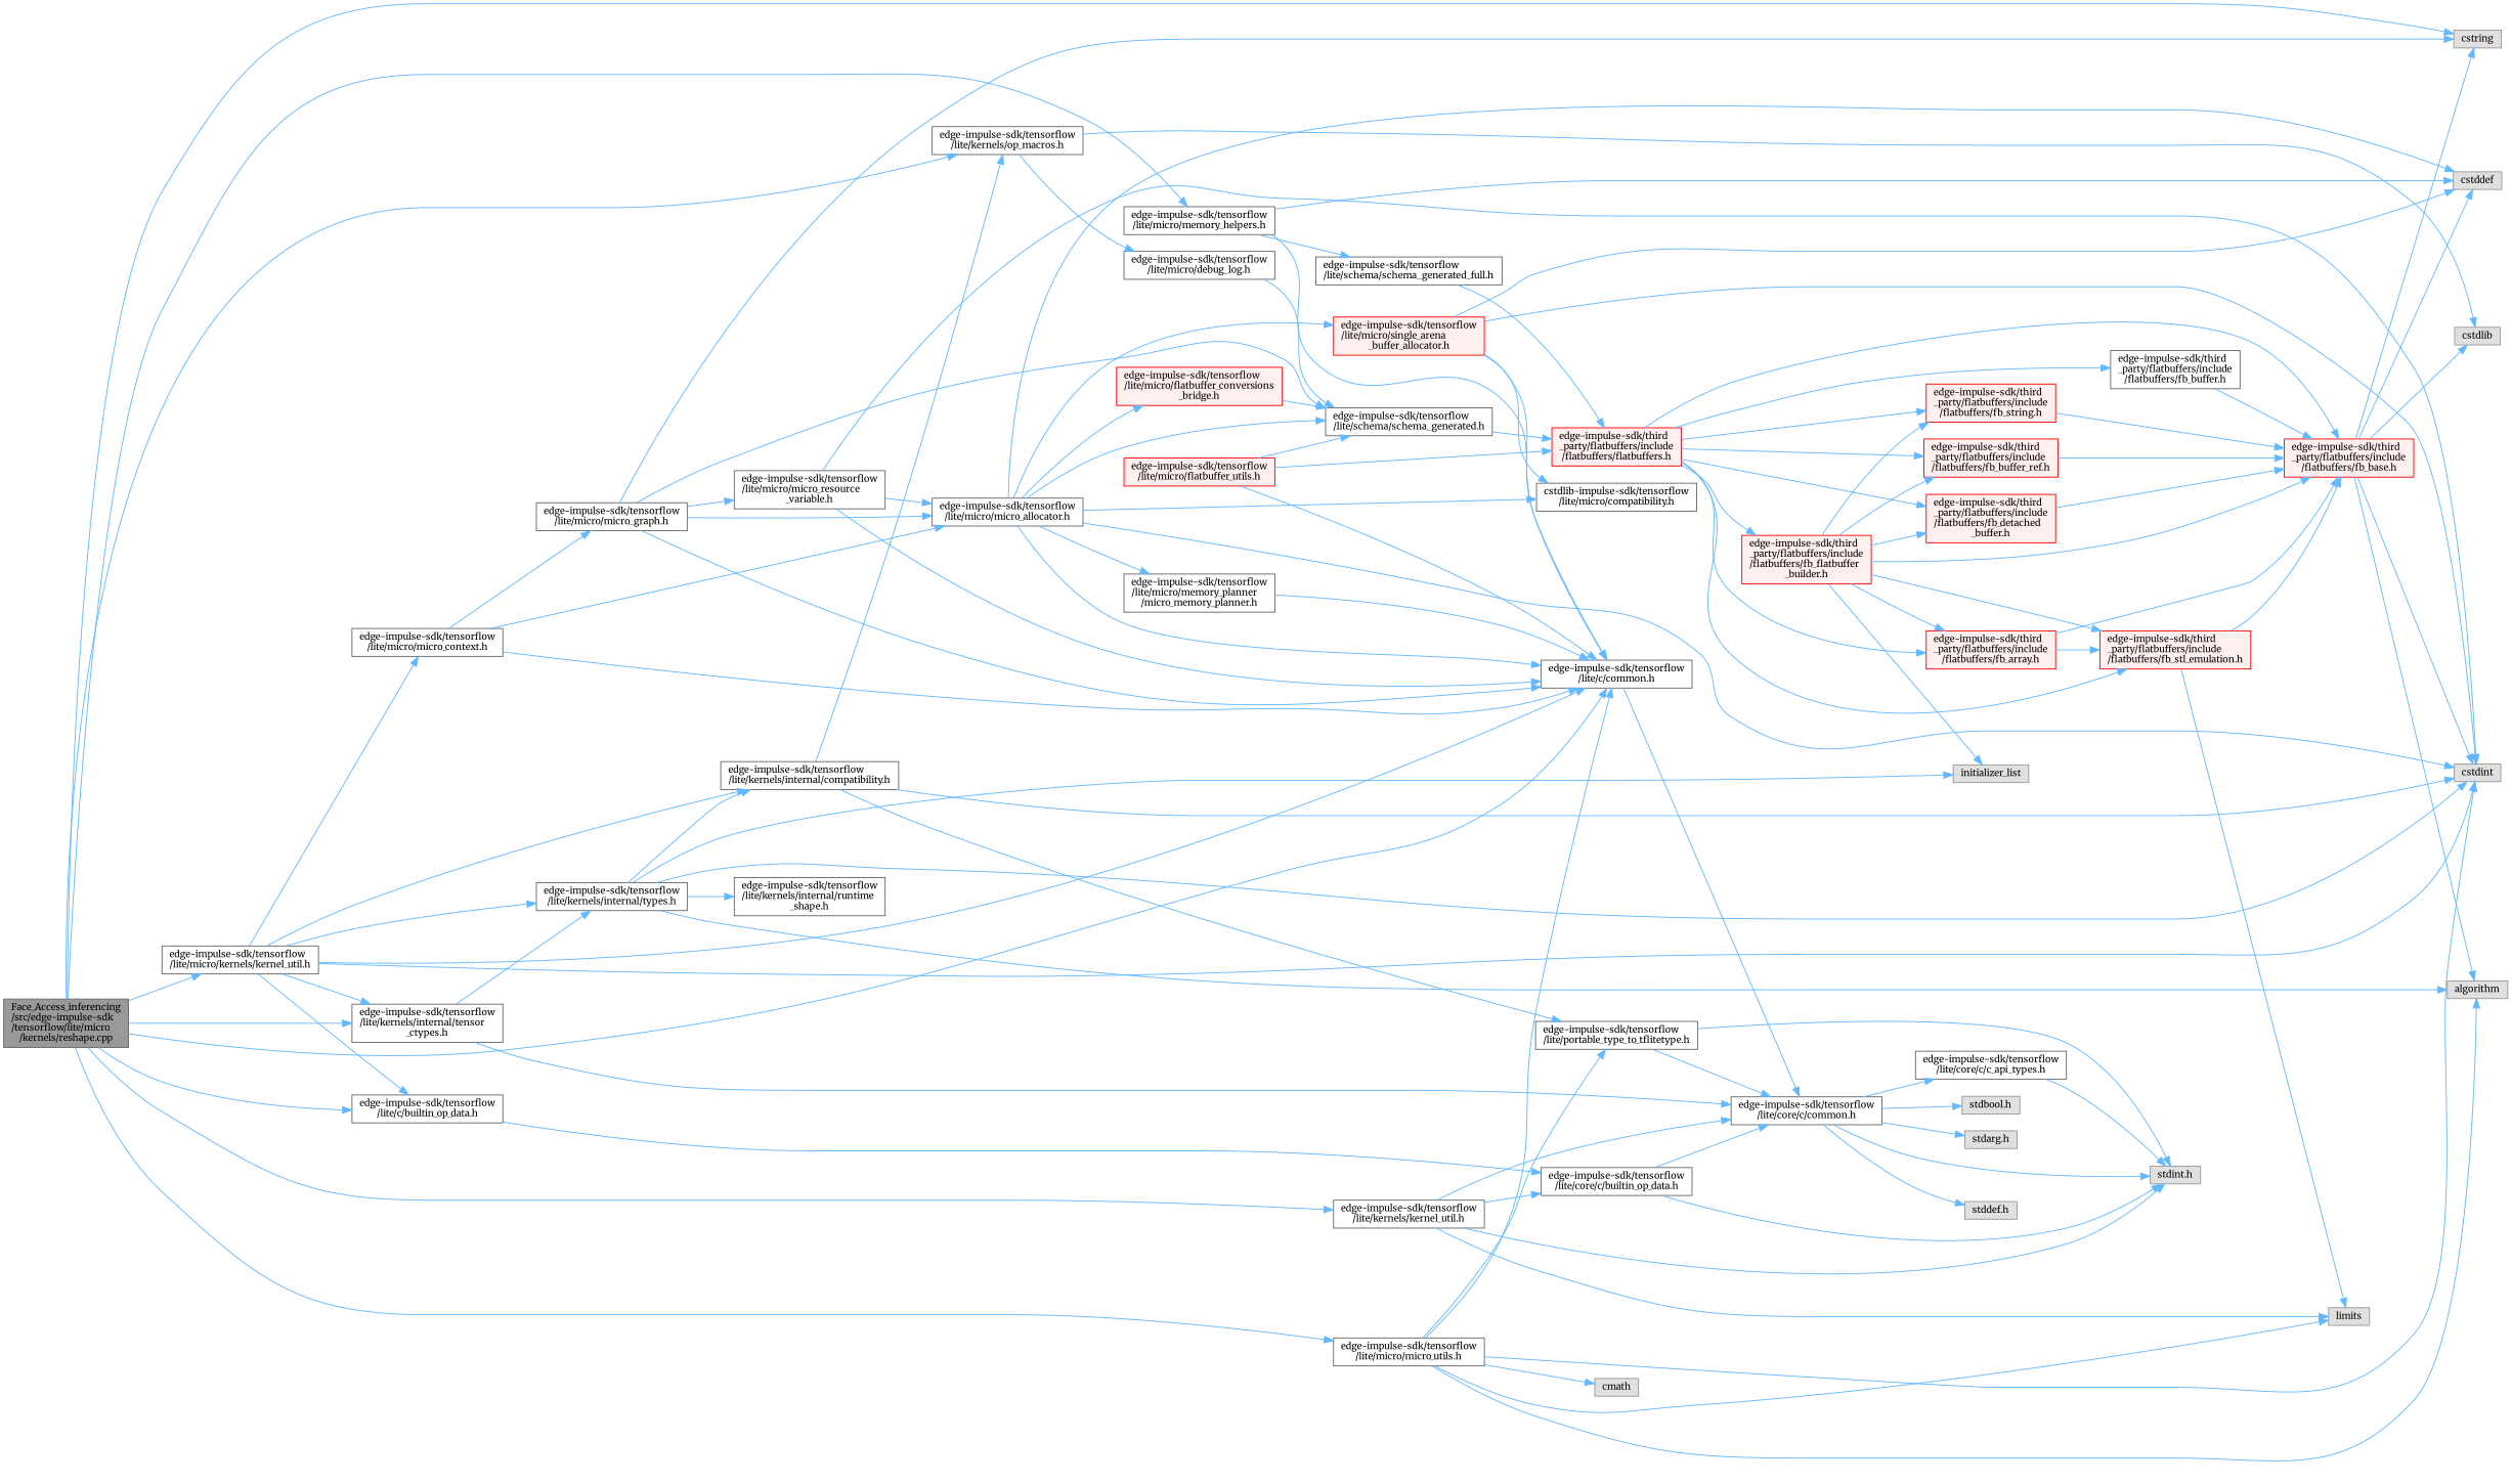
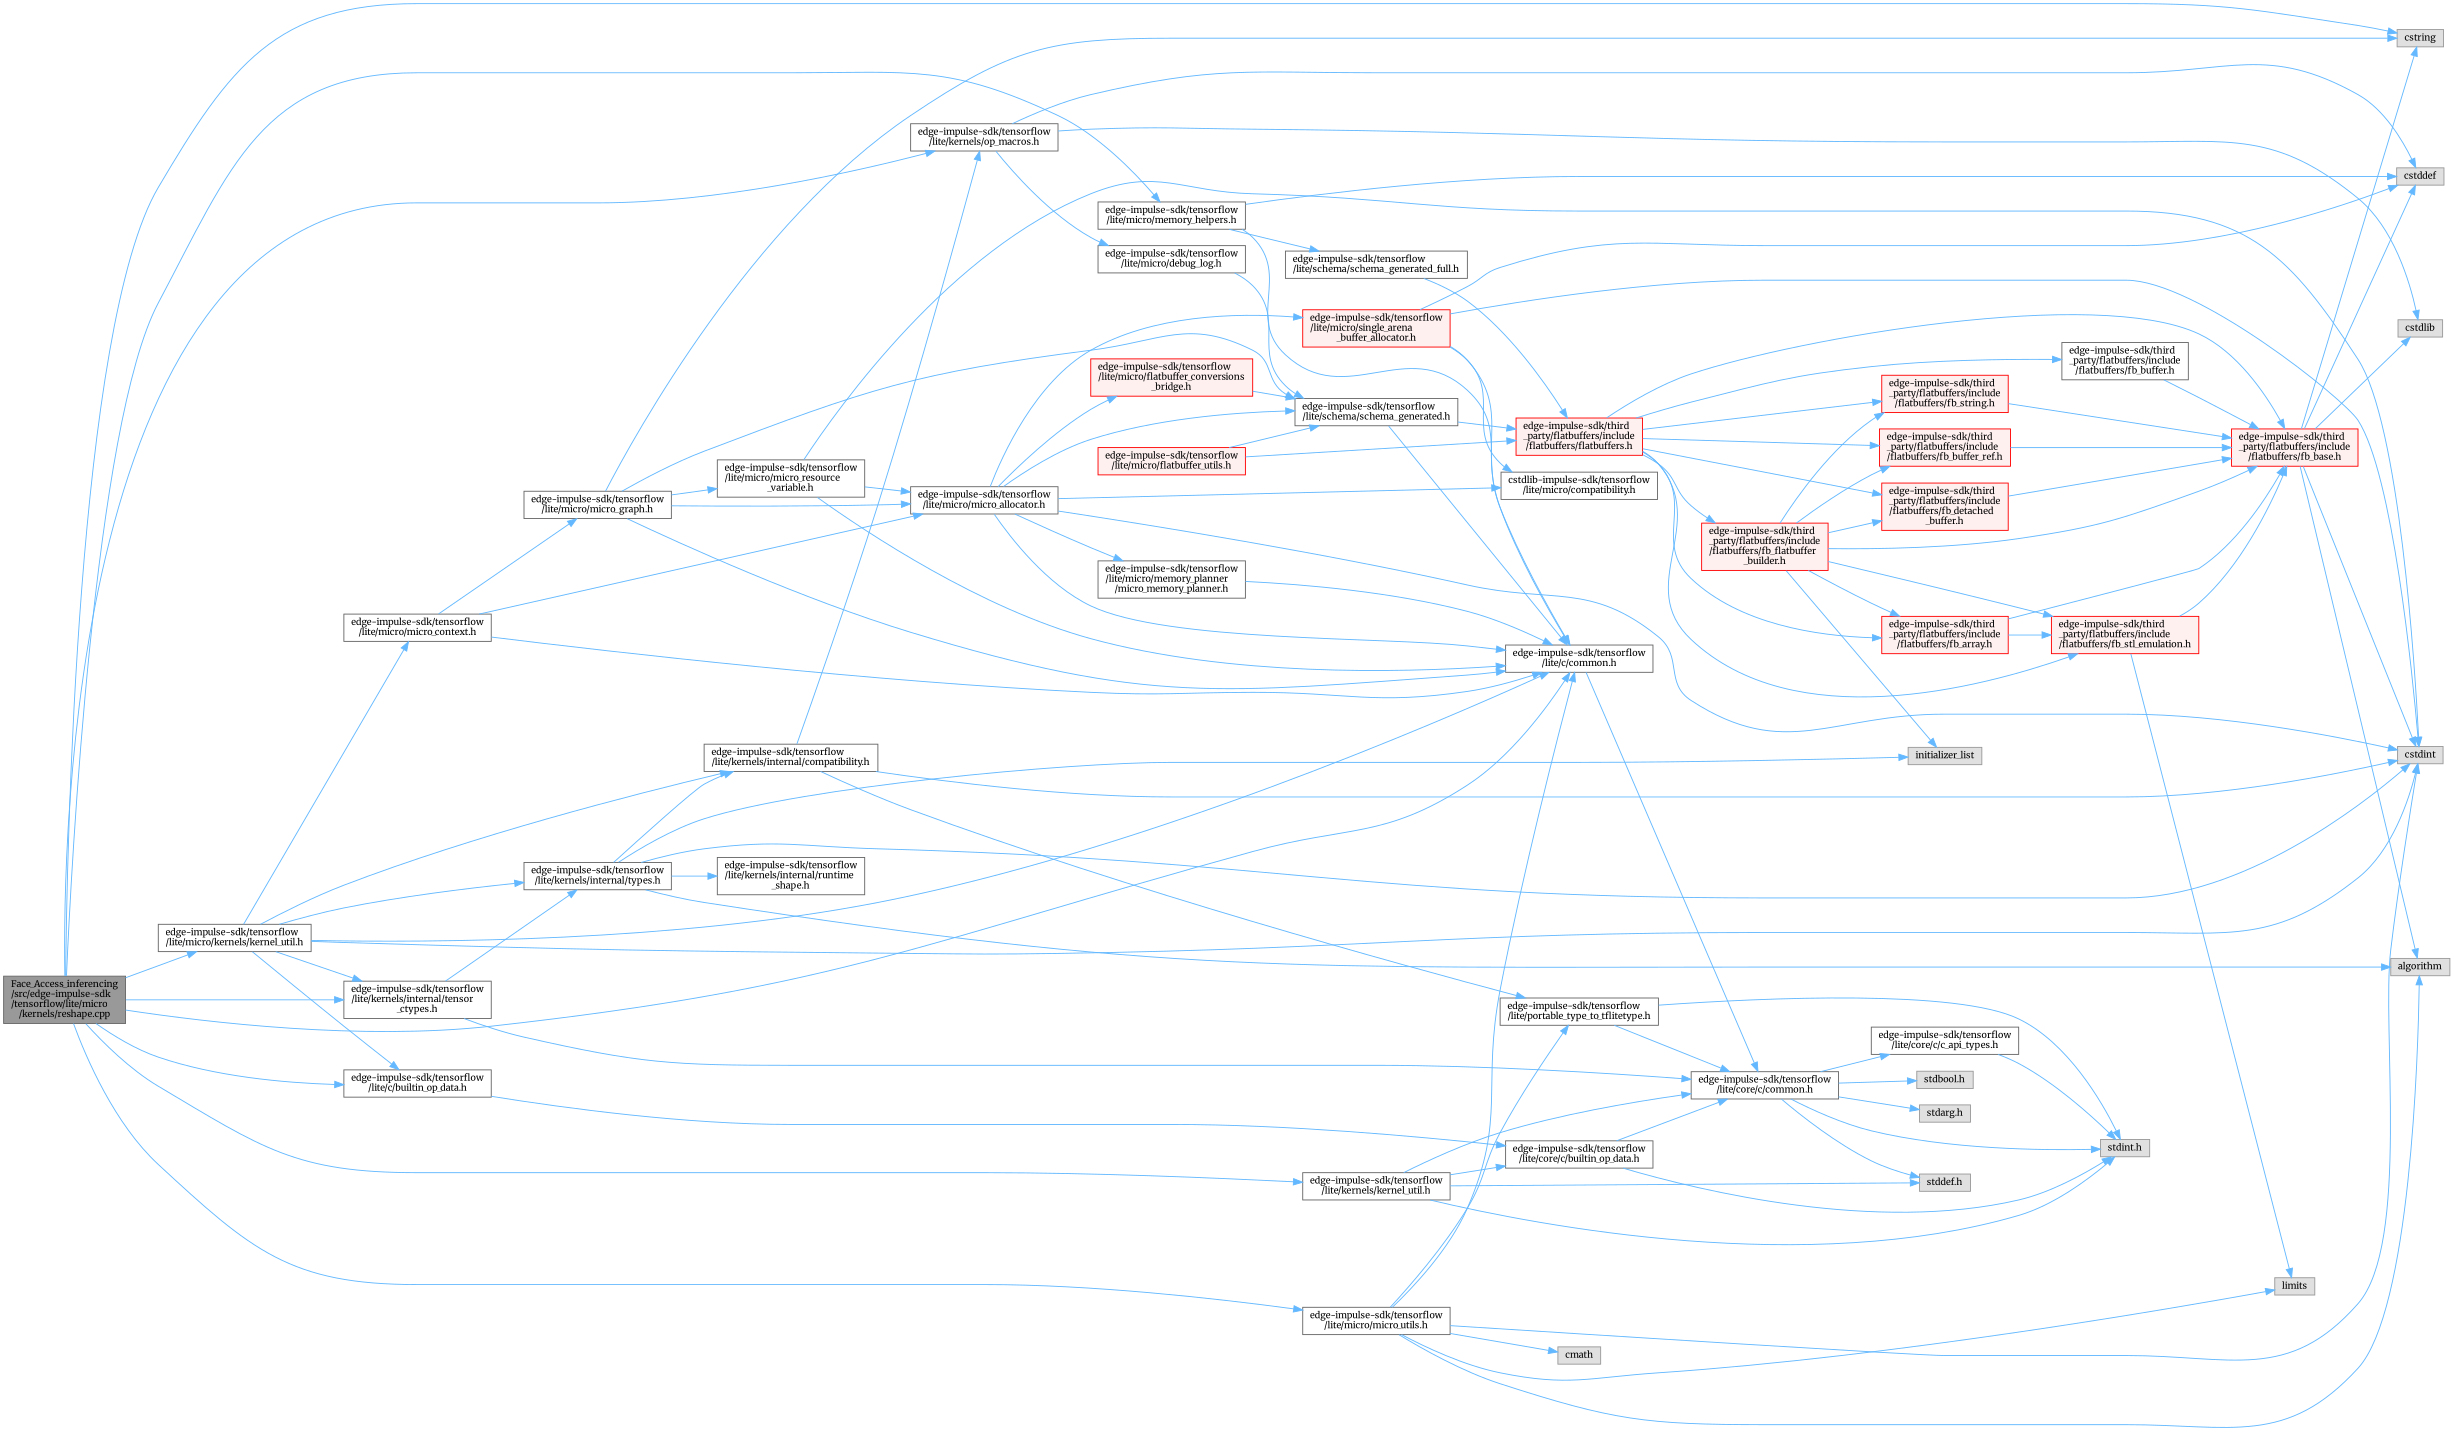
  digraph {
    fontname=Merriweather
    rankdir=LR
    node [color=grey40 fillcolor=white fontname=Merriweather fontsize=10 shape=box style=filled]
    edge [color=steelblue1 fontname=Merriweather fontsize=10 labelfontname=Helvetica labelfontsize=10 style=solid]
    n1 [color=gray40 fillcolor=grey60 fontcolor=black height=0.2 label="Face_Access_inferencing\l/src/edge-impulse-sdk\l/tensorflow/lite/micro\l/kernels/reshape.cpp" width=0.4]
    n2 [color=grey60 fillcolor="#E0E0E0" height=0.2 label=cstring width=0.4]
    n3 [height=0.2 label="edge-impulse-sdk/tensorflow\l/lite/c/builtin_op_data.h" width=0.4]
    n4 [height=0.2 label="edge-impulse-sdk/tensorflow\l/lite/c/common.h" width=0.4]
    n5 [height=0.2 label="edge-impulse-sdk/tensorflow\l/lite/kernels/internal/tensor\l_ctypes.h" width=0.4]
    n6 [height=0.2 label="edge-impulse-sdk/tensorflow\l/lite/kernels/op_macros.h" width=0.4]
    n7 [height=0.2 label="edge-impulse-sdk/tensorflow\l/lite/kernels/kernel_util.h" width=0.4]
    n8 [height=0.2 label="edge-impulse-sdk/tensorflow\l/lite/micro/kernels/kernel_util.h" width=0.4]
    n9 [height=0.2 label="edge-impulse-sdk/tensorflow\l/lite/micro/memory_helpers.h" width=0.4]
    n10 [height=0.2 label="edge-impulse-sdk/tensorflow\l/lite/micro/micro_utils.h" width=0.4]
    n11 [height=0.2 label="edge-impulse-sdk/tensorflow\l/lite/core/c/builtin_op_data.h" width=0.4]
    n12 [height=0.2 label="edge-impulse-sdk/tensorflow\l/lite/core/c/common.h" width=0.4]
    n13 [height=0.2 label="edge-impulse-sdk/tensorflow\l/lite/kernels/internal/types.h" width=0.4]
    n14 [height=0.2 label="edge-impulse-sdk/tensorflow\l/lite/micro/debug_log.h" width=0.4]
    n15 [color=grey60 fillcolor="#E0E0E0" height=0.2 label=cstdlib width=0.4]
    n16 [color=grey60 fillcolor="#E0E0E0" height=0.2 label="stdint.h" width=0.4]
    n17 [color=grey60 fillcolor="#E0E0E0" height=0.2 label=limits width=0.4]
    n18 [color=grey60 fillcolor="#E0E0E0" height=0.2 label=cstdint width=0.4]
    n19 [height=0.2 label="edge-impulse-sdk/tensorflow\l/lite/kernels/internal/compatibility.h" width=0.4]
    n20 [height=0.2 label="edge-impulse-sdk/tensorflow\l/lite/micro/micro_context.h" width=0.4]
    n21 [color=grey60 fillcolor="#E0E0E0" height=0.2 label=cstddef width=0.4]
    n22 [height=0.2 label="edge-impulse-sdk/tensorflow\l/lite/schema/schema_generated_full.h" width=0.4]
    n23 [color=grey60 fillcolor="#E0E0E0" height=0.2 label=algorithm width=0.4]
    n24 [height=0.2 label="edge-impulse-sdk/tensorflow\l/lite/portable_type_to_tflitetype.h" width=0.4]
    n25 [color=grey60 fillcolor="#E0E0E0" height=0.2 label=cmath width=0.4]
    n26 [color=grey60 fillcolor="#E0E0E0" height=0.2 label="stdarg.h" width=0.4]
    n27 [color=grey60 fillcolor="#E0E0E0" height=0.2 label="stdbool.h" width=0.4]
    n28 [color=grey60 fillcolor="#E0E0E0" height=0.2 label="stddef.h" width=0.4]
    n29 [height=0.2 label="edge-impulse-sdk/tensorflow\l/lite/core/c/c_api_types.h" width=0.4]
    n30 [color=grey60 fillcolor="#E0E0E0" height=0.2 label=initializer_list width=0.4]
    n31 [height=0.2 label="edge-impulse-sdk/tensorflow\l/lite/kernels/internal/runtime\l_shape.h" width=0.4]
    n32 [height=0.2 label="edge-impulse-sdk/tensorflow\l/lite/schema/schema_generated.h" width=0.4]
    n33 [height=0.2 label="edge-impulse-sdk/tensorflow\l/lite/micro/micro_allocator.h" width=0.4]
    n34 [height=0.2 label="edge-impulse-sdk/tensorflow\l/lite/micro/micro_graph.h" width=0.4]
    n35 [color=red fillcolor="#FFF0F0" height=0.2 label="edge-impulse-sdk/tensorflow\l/lite/micro/single_arena\l_buffer_allocator.h" width=0.4]
    n36 [height=0.2 label="cstdlib-impulse-sdk/tensorflow\l/lite/micro/compatibility.h" width=0.4]
    n37 [height=0.2 label="edge-impulse-sdk/tensorflow\l/lite/micro/memory_planner\l/micro_memory_planner.h" width=0.4]
    n38 [color=red fillcolor="#FFF0F0" height=0.2 label="edge-impulse-sdk/tensorflow\l/lite/micro/flatbuffer_conversions\l_bridge.h" width=0.4]
    n39 [height=0.2 label="edge-impulse-sdk/tensorflow\l/lite/micro/micro_resource\l_variable.h" width=0.4]
    n40 [color=red fillcolor="#FFF0F0" height=0.2 label="edge-impulse-sdk/tensorflow\l/lite/micro/flatbuffer_utils.h" width=0.4]
    n41 [color=red fillcolor="#FFF0F0" height=0.2 label="edge-impulse-sdk/third\l_party/flatbuffers/include\l/flatbuffers/flatbuffers.h" width=0.4]
    n42 [color=red fillcolor="#FFF0F0" height=0.2 label="edge-impulse-sdk/third\l_party/flatbuffers/include\l/flatbuffers/fb_array.h" width=0.4]
    n43 [color=red fillcolor="#FFF0F0" height=0.2 label="edge-impulse-sdk/third\l_party/flatbuffers/include\l/flatbuffers/fb_base.h" width=0.4]
    n44 [color=red fillcolor="#FFF0F0" height=0.2 label="edge-impulse-sdk/third\l_party/flatbuffers/include\l/flatbuffers/fb_stl_emulation.h" width=0.4]
    n45 [height=0.2 label="edge-impulse-sdk/third\l_party/flatbuffers/include\l/flatbuffers/fb_buffer.h" width=0.4]
    n46 [color=red fillcolor="#FFF0F0" height=0.2 label="edge-impulse-sdk/third\l_party/flatbuffers/include\l/flatbuffers/fb_buffer_ref.h" width=0.4]
    n47 [color=red fillcolor="#FFF0F0" height=0.2 label="edge-impulse-sdk/third\l_party/flatbuffers/include\l/flatbuffers/fb_detached\l_buffer.h" width=0.4]
    n48 [color=red fillcolor="#FFF0F0" height=0.2 label="edge-impulse-sdk/third\l_party/flatbuffers/include\l/flatbuffers/fb_flatbuffer\l_builder.h" width=0.4]
    n49 [color=red fillcolor="#FFF0F0" height=0.2 label="edge-impulse-sdk/third\l_party/flatbuffers/include\l/flatbuffers/fb_string.h" width=0.4]
    n1 -> n2
    n1 -> n3
    n1 -> n4
    n1 -> n5
    n1 -> n6
    n1 -> n7
    n1 -> n8
    n1 -> n9
    n1 -> n10
    n3 -> n11
    n4 -> n12
    n5 -> n12
    n5 -> n13
    n6 -> n14
    n6 -> n15
    n7 -> n11
    n7 -> n12
    n7 -> n16
-   n7 -> n17
+   n7 -> n28
    n8 -> n3
    n8 -> n4
    n8 -> n5
    n8 -> n13
    n8 -> n18
    n8 -> n19
    n8 -> n20
    n9 -> n4
    n9 -> n21
    n9 -> n22
    n10 -> n4
    n10 -> n17
    n10 -> n18
    n10 -> n23
    n10 -> n24
    n10 -> n25
    n11 -> n12
    n11 -> n16
    n12 -> n16
    n12 -> n26
    n12 -> n27
    n12 -> n28
    n12 -> n29
    n13 -> n18
    n13 -> n19
    n13 -> n23
    n13 -> n30
    n13 -> n31
    n14 -> n32
    n19 -> n6
    n19 -> n18
    n19 -> n24
    n20 -> n4
    n20 -> n33
    n20 -> n34
    n22 -> n41
    n24 -> n12
    n24 -> n16
    n29 -> n16
    n32 -> n41
    n33 -> n4
    n33 -> n18
-   n33 -> n21
+   n6 -> n21
    n33 -> n32
    n33 -> n35
    n33 -> n36
    n33 -> n37
    n33 -> n38
    n34 -> n2
    n34 -> n4
    n34 -> n32
    n34 -> n33
    n34 -> n39
    n35 -> n4
    n35 -> n18
    n35 -> n21
    n35 -> n36
    n37 -> n4
    n38 -> n32
    n39 -> n4
    n39 -> n18
    n39 -> n33
-   n40 -> n4
+   n32 -> n4
    n40 -> n32
    n40 -> n41
    n41 -> n42
    n41 -> n43
    n41 -> n44
    n41 -> n45
    n41 -> n46
    n41 -> n47
    n41 -> n48
    n41 -> n49
    n42 -> n43
    n42 -> n44
    n43 -> n2
    n43 -> n15
    n43 -> n18
    n43 -> n21
    n43 -> n23
    n44 -> n17
    n44 -> n43
    n45 -> n43
    n46 -> n43
    n47 -> n43
    n48 -> n30
    n48 -> n42
    n48 -> n43
    n48 -> n44
    n48 -> n46
    n48 -> n47
    n48 -> n49
    n49 -> n43
  }
